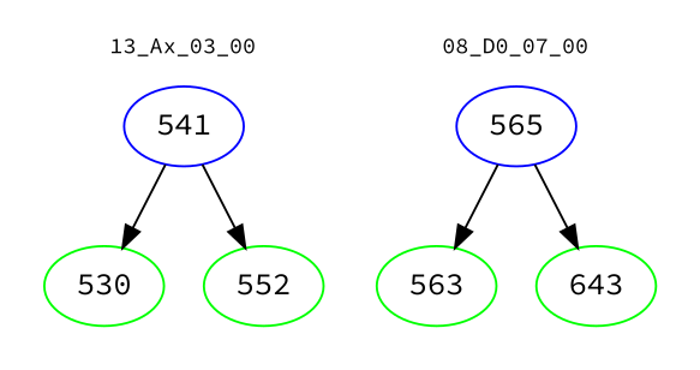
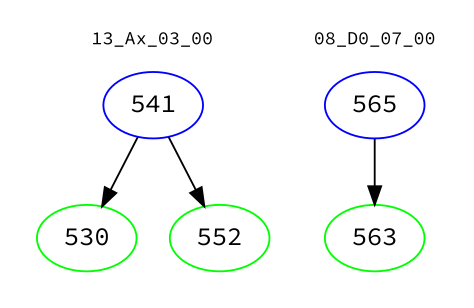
  digraph {
    fontname="Source Code Pro"
    node [color=green fontname="Source Code Pro"]
    edge [color=black fontname="Source Code Pro"]
    n1 [color=blue label=541]
    n2 [label=530]
    n3 [label=552]
    n4 [color=blue label=565]
    n5 [label=563]
-   n6 [label=643]
    subgraph cluster_1 {
      color=white
      fontsize=10
      label="13_Ax_03_00"
      n1
      n2
      n3
    }
    subgraph cluster_2 {
      color=white
      fontsize=10
      label="08_D0_07_00"
      n4
      n5
-     n6
    }
    n1 -> n2
    n1 -> n3
    n4 -> n5
-   n4 -> n6
  }
